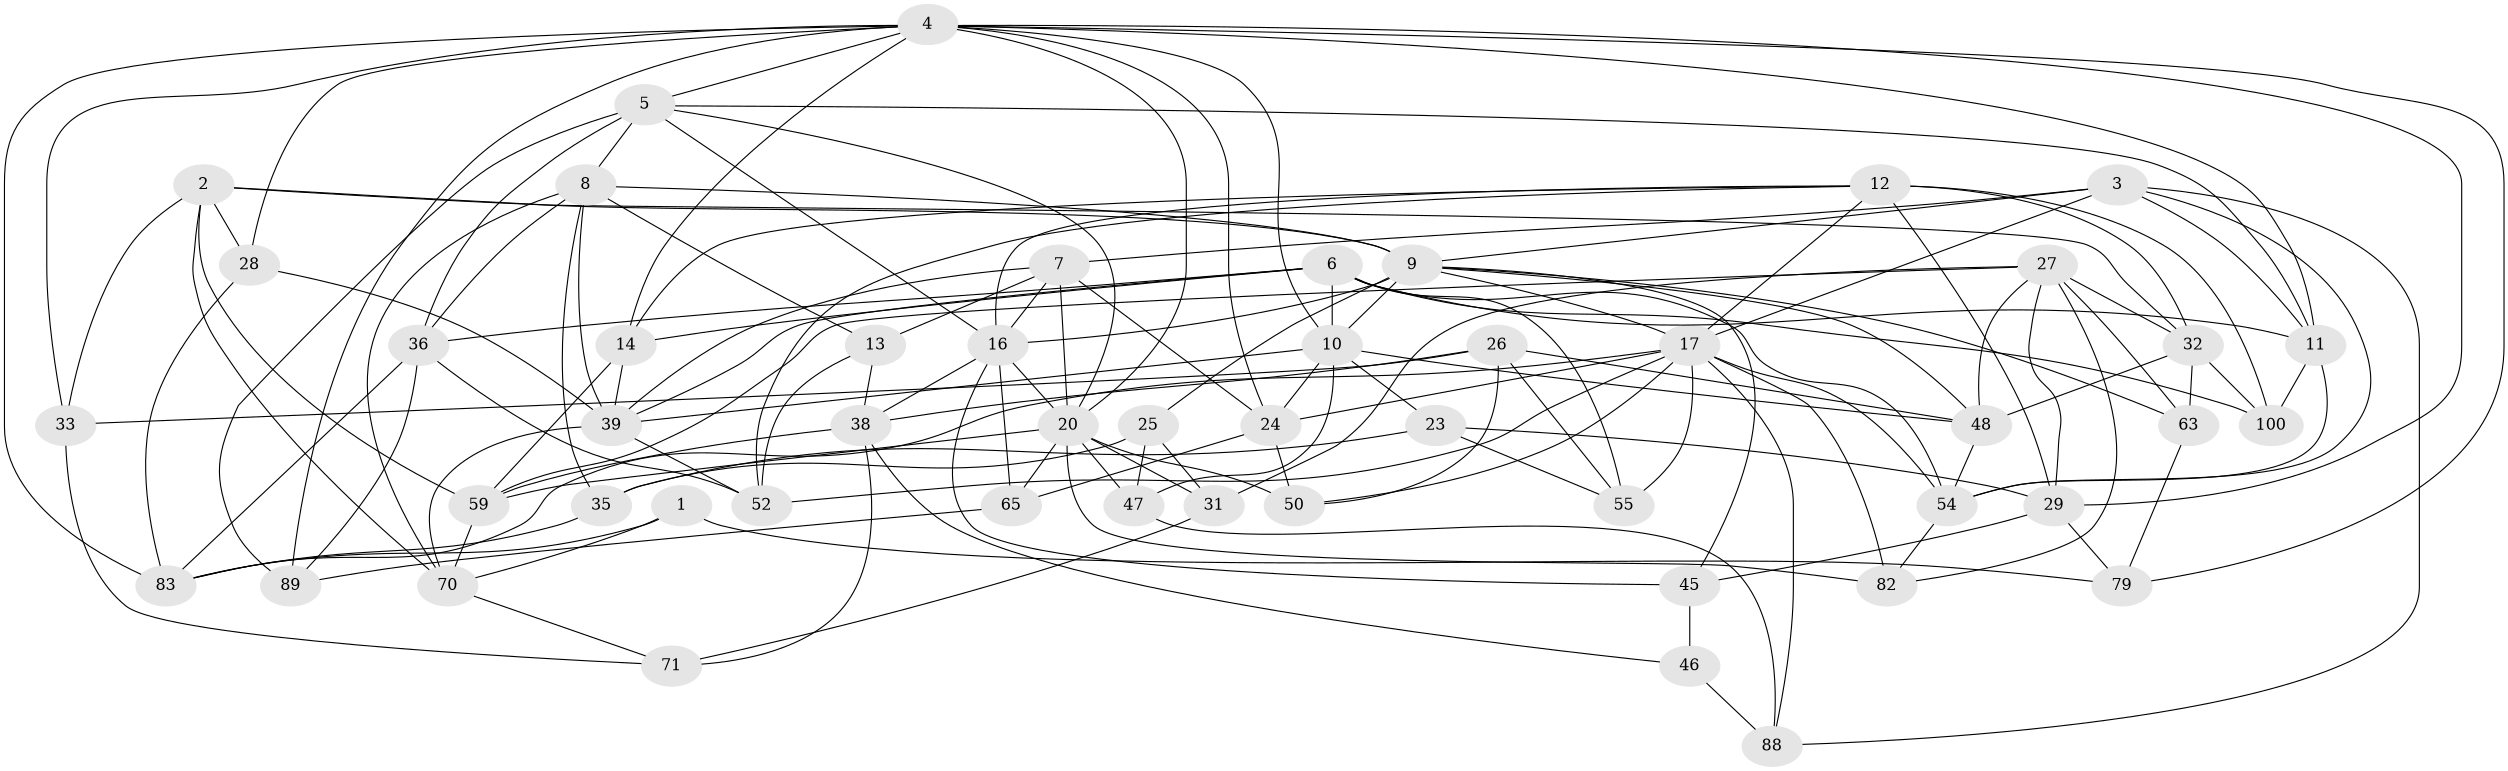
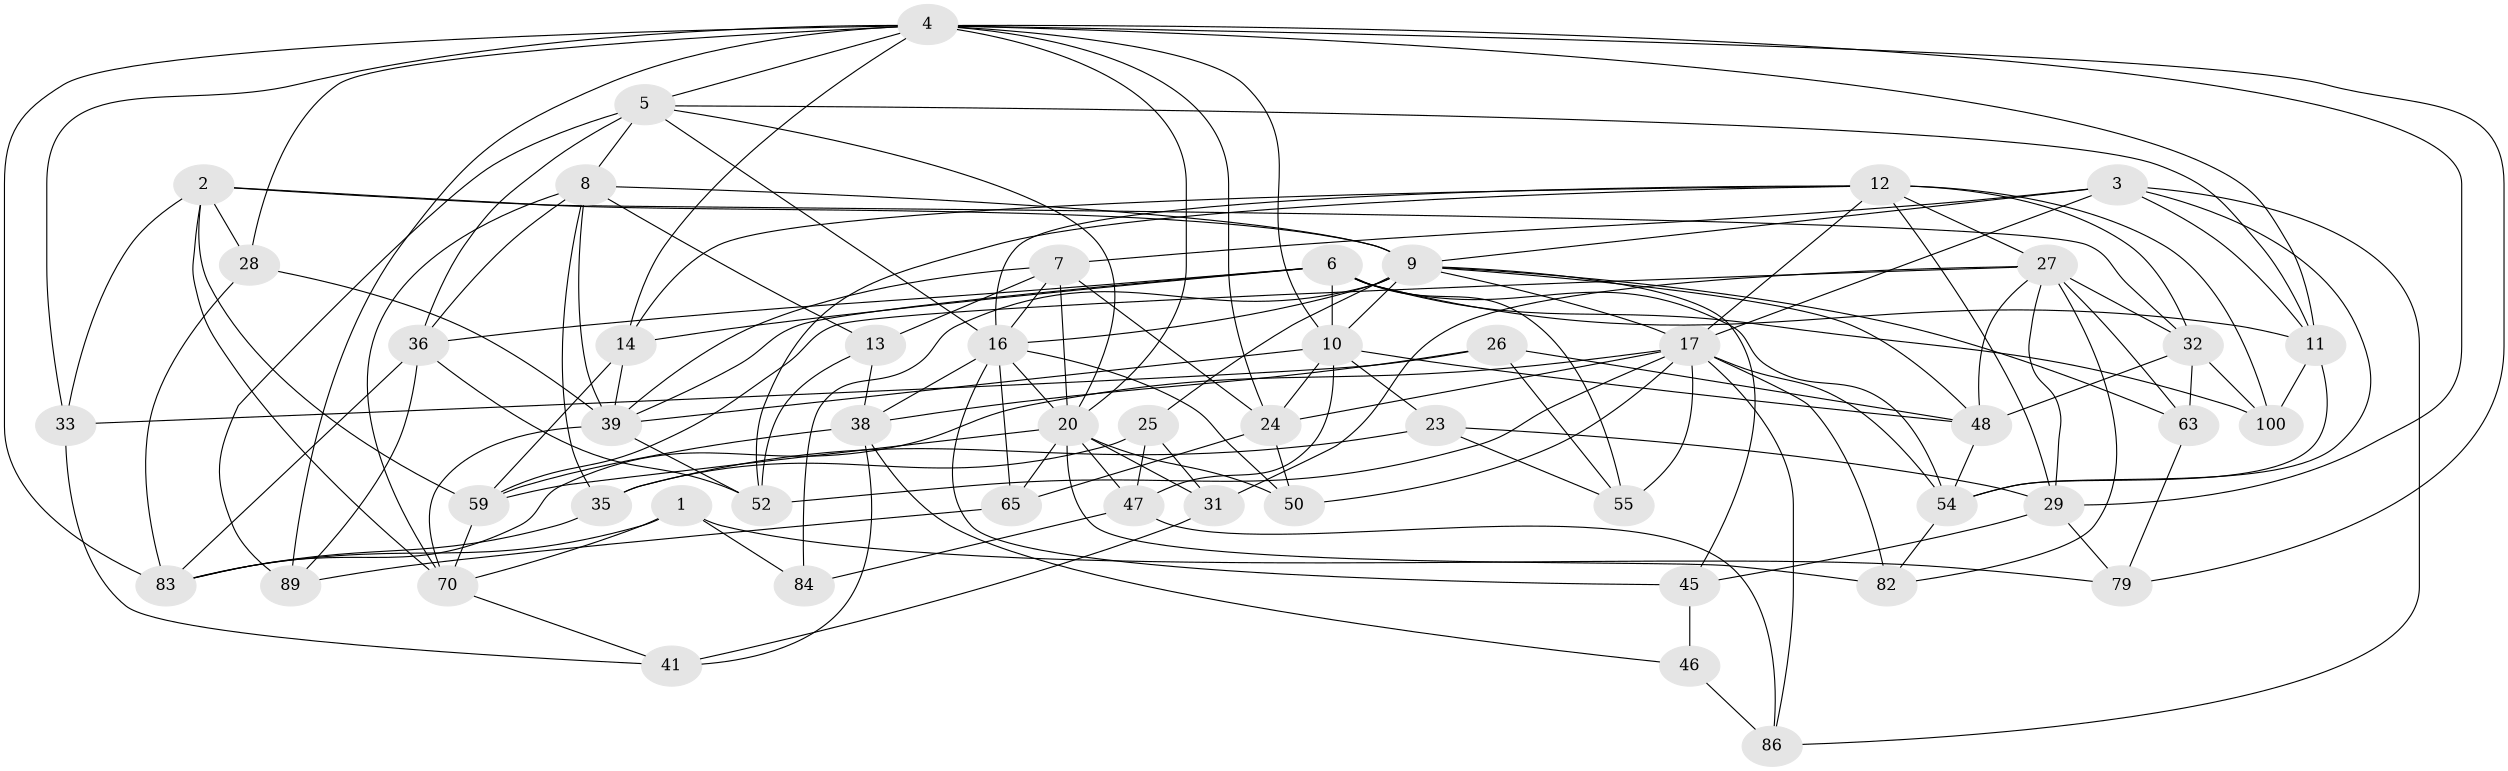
  graph {
    node [color=gray90 style=filled]
    70 [super="+94"]
-   71
+   71 [label=41]
    1
    79
    83 [super="+85"]
+   84
    2 [super="+62"]
    9 [super="+42+34"]
    28
    32 [super="+44"]
    33
    59 [super="+99"]
    17 [super="+30+43"]
    10 [super="+66+53"]
    16 [super="+61+97"]
    25
    45
    48 [super="+95"]
    63
    39 [super="+102+67"]
    100
    3 [super="+86"]
    7 [super="+93"]
    11 [super="+91"]
    54 [super="+58"]
-   88
+   88 [label=86]
    20 [super="+41"]
    24 [super="+49"]
    13
    55
    52 [super="+80"]
    50
    82
    4 [super="+37+19+18"]
    5 [super="+21"]
    14 [super="+74"]
    29 [super="+57"]
    89
    8 [super="+73+40"]
    36 [super="+64"]
    23
    47 [super="+96"]
    65
    31
    35
    38 [super="+75"]
    6 [super="+15+98"]
    46
    12 [super="+76+90"]
    27 [super="+69"]
    26
    70 -- 71
    1 -- 70
    1 -- 79
    1 -- 83
+   1 -- 84
    2 -- 70
    2 -- 9
    2 -- 28
    2 -- 32
    2 -- 33
    2 -- 59
+   9 -- 84 [weight=2]
    9 -- 17
    9 -- 10
    9 -- 16
    9 -- 25
    9 -- 45
    9 -- 48
    9 -- 63
    28 -- 83
    28 -- 39
    32 -- 48
    32 -- 63
    32 -- 100
    33 -- 71
    59 -- 70
    17 -- 83
    17 -- 54
    17 -- 88
    17 -- 24
    17 -- 55
    17 -- 52 [weight=2]
    17 -- 50
    17 -- 82
    10 -- 48
    10 -- 39
    10 -- 24
    10 -- 23
    10 -- 47
    16 -- 45
    16 -- 20
-   26 -- 50
+   16 -- 50
    16 -- 65
    16 -- 38
    25 -- 47
    25 -- 31
    25 -- 35
    45 -- 46
    48 -- 54
    63 -- 79
    39 -- 70
    39 -- 52
    3 -- 9
    3 -- 17
    3 -- 7
    3 -- 11
    3 -- 54
    3 -- 88
    7 -- 16
    7 -- 39
    7 -- 20
    7 -- 24
    7 -- 13
    11 -- 100
    11 -- 54
    54 -- 82
    20 -- 59 [weight=2]
    20 -- 50
    20 -- 82
    20 -- 47 [weight=2]
    20 -- 65
    20 -- 31
    24 -- 50
    24 -- 65
    13 -- 52
    13 -- 38
    4 -- 79
    4 -- 83
    4 -- 28
    4 -- 33
    4 -- 10
    4 -- 11
    4 -- 20
    4 -- 24
    4 -- 5
    4 -- 14
    4 -- 29
    4 -- 89
    5 -- 16
    5 -- 11
    5 -- 20
    5 -- 89
    5 -- 8 [weight=2]
    5 -- 36
    14 -- 59 [weight=2]
    14 -- 39
    29 -- 79
    29 -- 45
    8 -- 70
    8 -- 9
    8 -- 39
    8 -- 13
    8 -- 36
    8 -- 35
    36 -- 83
    36 -- 52
    36 -- 89
    23 -- 55
    23 -- 29
    23 -- 35
+   47 -- 84
    47 -- 88
    65 -- 89
    31 -- 71
    35 -- 83
    38 -- 71
    38 -- 59
    38 -- 46
    6 -- 10
    6 -- 39
    6 -- 100
    6 -- 11
    6 -- 54
    6 -- 55
    6 -- 14
    6 -- 36
    46 -- 88
    12 -- 32
    12 -- 17
    12 -- 16
    12 -- 100
    12 -- 52
    12 -- 14
    12 -- 29
+   12 -- 27
    27 -- 32
    27 -- 59
    27 -- 48
    27 -- 63
    27 -- 82
    27 -- 29
    27 -- 31
    26 -- 33
    26 -- 48
    26 -- 55
    26 -- 38
  }
